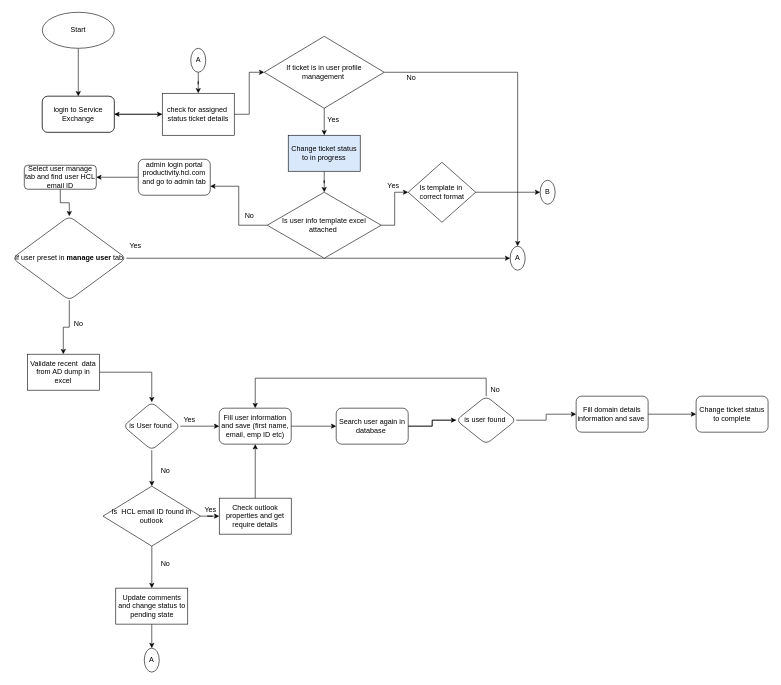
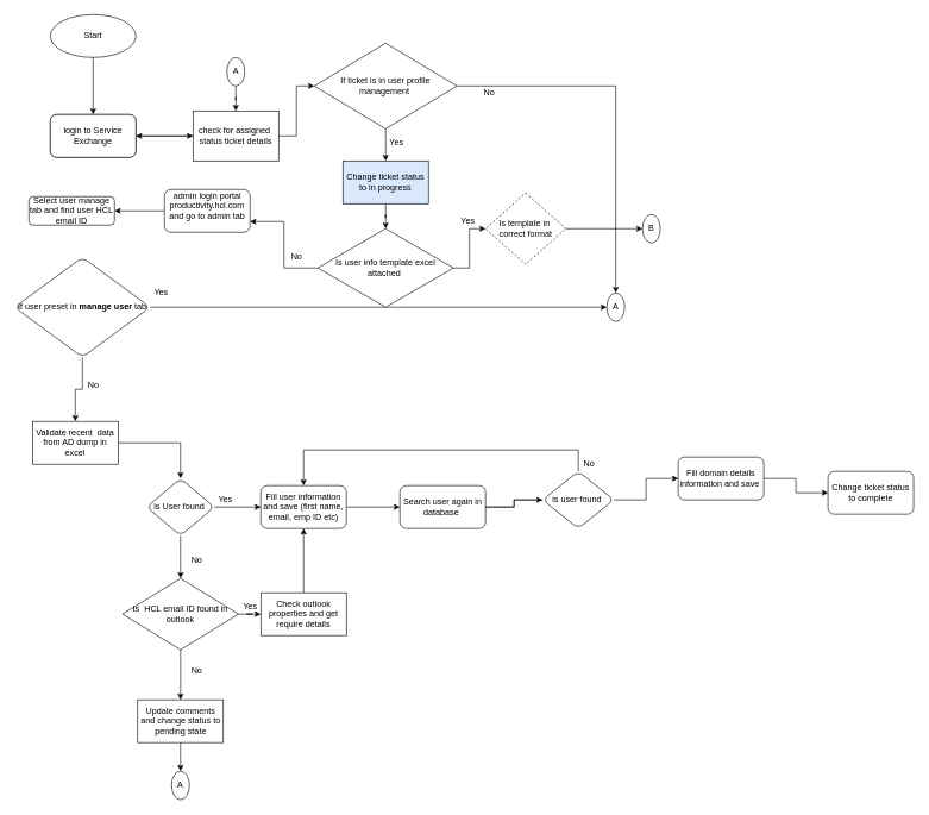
  <mxCell id="0" />
  <mxCell id="1" parent="0" />
  <mxCell id="2" value="" style="edgeStyle=orthogonalEdgeStyle;rounded=0;orthogonalLoop=1;jettySize=auto;html=1;startArrow=none;" parent="1" source="9" target="5" edge="1"><mxGeometry relative="1" as="geometry"><Array as="points" /></mxGeometry></mxCell>
- <mxCell id="3" value="" style="edgeStyle=orthogonalEdgeStyle;rounded=0;orthogonalLoop=1;jettySize=auto;html=1;" parent="1" source="4" target="22" edge="1"><mxGeometry relative="1" as="geometry" /></mxCell>
  <mxCell id="4" value="Select user manage tab and find user HCL email ID" style="rounded=1;whiteSpace=wrap;html=1;fontSize=12;glass=0;strokeWidth=1;shadow=0;" parent="1" vertex="1"><mxGeometry x="40" y="275" width="120" height="40" as="geometry" /></mxCell>
  <mxCell id="5" value="service exchange(user raised ticket)" style="whiteSpace=wrap;html=1;rounded=1;glass=0;strokeWidth=1;shadow=0;" parent="1" vertex="1"><mxGeometry x="70" y="160" width="120" height="60" as="geometry" /></mxCell>
  <mxCell id="6" value="" style="edgeStyle=orthogonalEdgeStyle;rounded=0;orthogonalLoop=1;jettySize=auto;html=1;" parent="1" source="7" target="9" edge="1"><mxGeometry relative="1" as="geometry" /></mxCell>
  <mxCell id="7" value="login to Service Exchange" style="whiteSpace=wrap;html=1;rounded=1;glass=0;strokeWidth=1;shadow=0;" parent="1" vertex="1"><mxGeometry x="70" y="160" width="120" height="60" as="geometry" /></mxCell>
  <mxCell id="8" value="" style="edgeStyle=orthogonalEdgeStyle;rounded=0;orthogonalLoop=1;jettySize=auto;html=1;" parent="1" source="9" target="19" edge="1"><mxGeometry relative="1" as="geometry" /></mxCell>
  <mxCell id="9" value="check for assigned&amp;nbsp; status ticket details" style="whiteSpace=wrap;html=1;" parent="1" vertex="1"><mxGeometry x="270" y="155" width="120" height="70" as="geometry" /></mxCell>
  <mxCell id="10" value="" style="edgeStyle=orthogonalEdgeStyle;rounded=0;orthogonalLoop=1;jettySize=auto;html=1;" parent="1" source="11" target="4" edge="1"><mxGeometry relative="1" as="geometry" /></mxCell>
  <mxCell id="11" value="productivity.hcl.com and go to admin tab" style="whiteSpace=wrap;html=1;rounded=1;glass=0;strokeWidth=1;shadow=0;" parent="1" vertex="1"><mxGeometry x="230" y="265" width="120" height="60" as="geometry" /></mxCell>
  <mxCell id="12" value="admin login portal" style="text;html=1;align=center;verticalAlign=middle;resizable=0;points=[];autosize=1;strokeColor=none;fillColor=none;" parent="1" vertex="1"><mxGeometry x="235" y="265" width="110" height="20" as="geometry" /></mxCell>
  <mxCell id="13" value="" style="edgeStyle=orthogonalEdgeStyle;rounded=0;orthogonalLoop=1;jettySize=auto;html=1;startArrow=none;" parent="1" source="36" target="26" edge="1"><mxGeometry relative="1" as="geometry" /></mxCell>
  <mxCell id="14" value="" style="edgeStyle=orthogonalEdgeStyle;rounded=0;orthogonalLoop=1;jettySize=auto;html=1;" parent="1" source="16" target="34" edge="1"><mxGeometry relative="1" as="geometry" /></mxCell>
  <mxCell id="15" value="" style="edgeStyle=orthogonalEdgeStyle;rounded=0;orthogonalLoop=1;jettySize=auto;html=1;startArrow=none;" parent="1" source="34" target="36" edge="1"><mxGeometry relative="1" as="geometry" /></mxCell>
  <mxCell id="16" value="Fill user information and save (first name, email, emp ID etc)" style="whiteSpace=wrap;html=1;rounded=1;glass=0;strokeWidth=1;shadow=0;" parent="1" vertex="1"><mxGeometry x="365" y="680" width="120" height="60" as="geometry" /></mxCell>
  <mxCell id="17" value="" style="edgeStyle=orthogonalEdgeStyle;rounded=0;orthogonalLoop=1;jettySize=auto;html=1;entryX=0.5;entryY=0;entryDx=0;entryDy=0;" parent="1" source="19" target="50" edge="1"><mxGeometry relative="1" as="geometry"><mxPoint x="737" y="150" as="targetPoint" /></mxGeometry></mxCell>
  <mxCell id="18" value="" style="edgeStyle=orthogonalEdgeStyle;rounded=0;orthogonalLoop=1;jettySize=auto;html=1;" parent="1" source="19" target="64" edge="1"><mxGeometry relative="1" as="geometry" /></mxCell>
  <mxCell id="19" value="If ticket is in user profile management&amp;nbsp;" style="rhombus;whiteSpace=wrap;html=1;" parent="1" vertex="1"><mxGeometry x="440" y="60" width="200" height="120" as="geometry" /></mxCell>
  <mxCell id="20" value="" style="edgeStyle=orthogonalEdgeStyle;rounded=0;orthogonalLoop=1;jettySize=auto;html=1;" parent="1" source="22" target="28" edge="1"><mxGeometry relative="1" as="geometry" /></mxCell>
  <mxCell id="21" value="" style="edgeStyle=orthogonalEdgeStyle;rounded=0;orthogonalLoop=1;jettySize=auto;html=1;" parent="1" source="22" target="50" edge="1"><mxGeometry relative="1" as="geometry" /></mxCell>
  <mxCell id="22" value="If user preset in &lt;b&gt;manage user&lt;/b&gt; tab" style="rhombus;whiteSpace=wrap;html=1;rounded=1;glass=0;strokeWidth=1;shadow=0;" parent="1" vertex="1"><mxGeometry x="20" y="360" width="190" height="140" as="geometry" /></mxCell>
  <mxCell id="23" value="No" style="text;html=1;resizable=0;autosize=1;align=center;verticalAlign=middle;points=[];fillColor=none;strokeColor=none;rounded=0;" parent="1" vertex="1"><mxGeometry x="115" y="530" width="30" height="20" as="geometry" /></mxCell>
  <mxCell id="24" value="No" style="text;html=1;resizable=0;autosize=1;align=center;verticalAlign=middle;points=[];fillColor=none;strokeColor=none;rounded=0;" parent="1" vertex="1"><mxGeometry x="670" y="120" width="30" height="20" as="geometry" /></mxCell>
  <mxCell id="25" value="" style="edgeStyle=orthogonalEdgeStyle;rounded=0;orthogonalLoop=1;jettySize=auto;html=1;" parent="1" source="26" target="66" edge="1"><mxGeometry relative="1" as="geometry" /></mxCell>
- <mxCell id="26" value="&lt;span&gt;Fill domain details information and save&amp;nbsp;&lt;/span&gt;" style="rounded=1;whiteSpace=wrap;html=1;glass=0;strokeWidth=1;shadow=0;" parent="1" vertex="1"><mxGeometry x="960" y="660" width="120" height="60" as="geometry" /></mxCell>
+ <mxCell id="26" value="&lt;span&gt;Fill domain details information and save&amp;nbsp;&lt;/span&gt;" style="rounded=1;whiteSpace=wrap;html=1;glass=0;strokeWidth=1;shadow=0;" parent="1" vertex="1"><mxGeometry x="950" y="640" width="120" height="60" as="geometry" /></mxCell>
  <mxCell id="27" value="" style="edgeStyle=orthogonalEdgeStyle;rounded=0;orthogonalLoop=1;jettySize=auto;html=1;" parent="1" source="28" target="31" edge="1"><mxGeometry relative="1" as="geometry" /></mxCell>
  <mxCell id="28" value="Validate recent&amp;nbsp; data from AD dump in excel" style="whiteSpace=wrap;html=1;glass=0;strokeWidth=1;shadow=0;rounded=0;" parent="1" vertex="1"><mxGeometry x="45" y="590" width="120" height="60" as="geometry" /></mxCell>
  <mxCell id="29" value="" style="edgeStyle=orthogonalEdgeStyle;rounded=0;orthogonalLoop=1;jettySize=auto;html=1;" parent="1" source="31" target="16" edge="1"><mxGeometry relative="1" as="geometry" /></mxCell>
  <mxCell id="30" value="" style="edgeStyle=orthogonalEdgeStyle;rounded=0;orthogonalLoop=1;jettySize=auto;html=1;" parent="1" source="31" target="54" edge="1"><mxGeometry relative="1" as="geometry" /></mxCell>
  <mxCell id="31" value="is User found&amp;nbsp;" style="rhombus;whiteSpace=wrap;html=1;rounded=1;glass=0;strokeWidth=1;shadow=0;" parent="1" vertex="1"><mxGeometry x="205" y="670" width="95" height="80" as="geometry" /></mxCell>
  <mxCell id="32" value="No" style="text;html=1;resizable=0;autosize=1;align=center;verticalAlign=middle;points=[];fillColor=none;strokeColor=none;rounded=0;" parent="1" vertex="1"><mxGeometry x="260" y="774.5" width="30" height="20" as="geometry" /></mxCell>
  <mxCell id="33" value="No" style="text;html=1;resizable=0;autosize=1;align=center;verticalAlign=middle;points=[];fillColor=none;strokeColor=none;rounded=0;" parent="1" vertex="1"><mxGeometry x="810" y="640" width="30" height="20" as="geometry" /></mxCell>
  <mxCell id="34" value="Search user again in database&amp;nbsp;" style="rounded=1;whiteSpace=wrap;html=1;glass=0;strokeWidth=1;shadow=0;" parent="1" vertex="1"><mxGeometry x="560" y="680" width="120" height="60" as="geometry" /></mxCell>
  <mxCell id="35" value="" style="edgeStyle=orthogonalEdgeStyle;rounded=0;orthogonalLoop=1;jettySize=auto;html=1;entryX=0.5;entryY=0;entryDx=0;entryDy=0;" parent="1" source="36" target="16" edge="1"><mxGeometry relative="1" as="geometry"><mxPoint x="810" y="830" as="targetPoint" /><Array as="points"><mxPoint x="810" y="630" /><mxPoint x="425" y="630" /></Array></mxGeometry></mxCell>
  <mxCell id="36" value="is user found&amp;nbsp;" style="rhombus;whiteSpace=wrap;html=1;rounded=1;glass=0;strokeWidth=1;shadow=0;" parent="1" vertex="1"><mxGeometry x="760" y="660" width="100" height="80" as="geometry" /></mxCell>
  <mxCell id="37" value="" style="edgeStyle=orthogonalEdgeStyle;rounded=0;orthogonalLoop=1;jettySize=auto;html=1;endArrow=none;" parent="1" source="34" target="36" edge="1"><mxGeometry relative="1" as="geometry"><mxPoint x="670" y="690" as="sourcePoint" /><mxPoint x="960" y="690" as="targetPoint" /></mxGeometry></mxCell>
  <mxCell id="38" value="" style="edgeStyle=orthogonalEdgeStyle;rounded=0;orthogonalLoop=1;jettySize=auto;html=1;" parent="1" source="39" target="7" edge="1"><mxGeometry relative="1" as="geometry" /></mxCell>
  <mxCell id="39" value="Start" style="ellipse;whiteSpace=wrap;html=1;rounded=1;glass=0;strokeWidth=1;shadow=0;" parent="1" vertex="1"><mxGeometry x="70" y="20" width="120" height="60" as="geometry" /></mxCell>
  <mxCell id="40" value="" style="edgeStyle=orthogonalEdgeStyle;rounded=0;orthogonalLoop=1;jettySize=auto;html=1;" parent="1" source="42" target="44" edge="1"><mxGeometry relative="1" as="geometry" /></mxCell>
  <mxCell id="41" value="" style="edgeStyle=orthogonalEdgeStyle;rounded=0;orthogonalLoop=1;jettySize=auto;html=1;entryX=1;entryY=0.75;entryDx=0;entryDy=0;" parent="1" source="42" target="11" edge="1"><mxGeometry relative="1" as="geometry"><mxPoint x="290" y="330" as="targetPoint" /></mxGeometry></mxCell>
  <mxCell id="42" value="Is user info template excel attached&amp;nbsp;" style="rhombus;whiteSpace=wrap;html=1;" parent="1" vertex="1"><mxGeometry x="445" y="320" width="190" height="110" as="geometry" /></mxCell>
  <mxCell id="43" value="" style="edgeStyle=orthogonalEdgeStyle;rounded=0;orthogonalLoop=1;jettySize=auto;html=1;" parent="1" source="44" target="51" edge="1"><mxGeometry relative="1" as="geometry" /></mxCell>
- <mxCell id="44" value="Is template in&amp;nbsp; correct format" style="rhombus;whiteSpace=wrap;html=1;" parent="1" vertex="1"><mxGeometry x="680" y="270" width="112.5" height="100" as="geometry" /></mxCell>
+ <mxCell id="44" value="Is template in&amp;nbsp; correct format" style="rhombus;whiteSpace=wrap;html=1;dashed=1;" parent="1" vertex="1"><mxGeometry x="680" y="270" width="112.5" height="100" as="geometry" /></mxCell>
  <mxCell id="45" value="No" style="text;html=1;resizable=0;autosize=1;align=center;verticalAlign=middle;points=[];fillColor=none;strokeColor=none;rounded=0;" parent="1" vertex="1"><mxGeometry x="400" y="350" width="30" height="20" as="geometry" /></mxCell>
  <mxCell id="46" value="Yes" style="text;html=1;resizable=0;autosize=1;align=center;verticalAlign=middle;points=[];fillColor=none;strokeColor=none;rounded=0;" parent="1" vertex="1"><mxGeometry x="640" y="300" width="30" height="20" as="geometry" /></mxCell>
  <mxCell id="47" value="Yes" style="text;html=1;resizable=0;autosize=1;align=center;verticalAlign=middle;points=[];fillColor=none;strokeColor=none;rounded=0;" parent="1" vertex="1"><mxGeometry x="210" y="400" width="30" height="20" as="geometry" /></mxCell>
  <mxCell id="48" value="" style="edgeStyle=orthogonalEdgeStyle;rounded=0;orthogonalLoop=1;jettySize=auto;html=1;" parent="1" source="49" target="9" edge="1"><mxGeometry relative="1" as="geometry" /></mxCell>
  <mxCell id="49" value="A" style="ellipse;whiteSpace=wrap;html=1;rounded=1;glass=0;strokeWidth=1;shadow=0;" parent="1" vertex="1"><mxGeometry x="317.5" y="80" width="25" height="40" as="geometry" /></mxCell>
  <mxCell id="50" value="A" style="ellipse;whiteSpace=wrap;html=1;rounded=1;glass=0;strokeWidth=1;shadow=0;" parent="1" vertex="1"><mxGeometry x="850" y="410" width="25" height="40" as="geometry" /></mxCell>
  <mxCell id="51" value="B" style="ellipse;whiteSpace=wrap;html=1;rounded=1;glass=0;strokeWidth=1;shadow=0;" parent="1" vertex="1"><mxGeometry x="900" y="300" width="25" height="40" as="geometry" /></mxCell>
  <mxCell id="52" value="" style="edgeStyle=orthogonalEdgeStyle;rounded=0;orthogonalLoop=1;jettySize=auto;html=1;" parent="1" source="54" target="56" edge="1"><mxGeometry relative="1" as="geometry" /></mxCell>
  <mxCell id="53" value="" style="edgeStyle=orthogonalEdgeStyle;rounded=0;orthogonalLoop=1;jettySize=auto;html=1;" parent="1" source="54" target="61" edge="1"><mxGeometry relative="1" as="geometry" /></mxCell>
  <mxCell id="54" value="Is&amp;nbsp; HCL email ID found in outlook" style="rhombus;whiteSpace=wrap;html=1;" parent="1" vertex="1"><mxGeometry x="171.25" y="810" width="162.5" height="100" as="geometry" /></mxCell>
  <mxCell id="55" value="" style="edgeStyle=orthogonalEdgeStyle;rounded=0;orthogonalLoop=1;jettySize=auto;html=1;" parent="1" source="56" target="59" edge="1"><mxGeometry relative="1" as="geometry" /></mxCell>
  <mxCell id="56" value="Update comments and change status to pending state" style="whiteSpace=wrap;html=1;" parent="1" vertex="1"><mxGeometry x="192.5" y="980" width="120" height="60" as="geometry" /></mxCell>
  <mxCell id="57" value="No" style="text;html=1;resizable=0;autosize=1;align=center;verticalAlign=middle;points=[];fillColor=none;strokeColor=none;rounded=0;" parent="1" vertex="1"><mxGeometry x="260" y="930" width="30" height="20" as="geometry" /></mxCell>
  <mxCell id="58" value="Yes" style="text;html=1;resizable=0;autosize=1;align=center;verticalAlign=middle;points=[];fillColor=none;strokeColor=none;rounded=0;" parent="1" vertex="1"><mxGeometry x="335" y="840" width="30" height="20" as="geometry" /></mxCell>
  <mxCell id="59" value="A" style="ellipse;whiteSpace=wrap;html=1;rounded=1;glass=0;strokeWidth=1;shadow=0;" parent="1" vertex="1"><mxGeometry x="240" y="1080" width="25" height="40" as="geometry" /></mxCell>
  <mxCell id="60" value="" style="edgeStyle=orthogonalEdgeStyle;rounded=0;orthogonalLoop=1;jettySize=auto;html=1;" parent="1" source="61" target="16" edge="1"><mxGeometry relative="1" as="geometry" /></mxCell>
  <mxCell id="61" value="Check outlook properties and get require details" style="whiteSpace=wrap;html=1;" parent="1" vertex="1"><mxGeometry x="365" y="830" width="120" height="60" as="geometry" /></mxCell>
  <mxCell id="62" value="Yes" style="text;html=1;resizable=0;autosize=1;align=center;verticalAlign=middle;points=[];fillColor=none;strokeColor=none;rounded=0;" parent="1" vertex="1"><mxGeometry x="300" y="690" width="30" height="20" as="geometry" /></mxCell>
  <mxCell id="63" value="" style="edgeStyle=orthogonalEdgeStyle;rounded=0;orthogonalLoop=1;jettySize=auto;html=1;" parent="1" source="64" target="42" edge="1"><mxGeometry relative="1" as="geometry" /></mxCell>
  <mxCell id="64" value="Change ticket status to in progress" style="whiteSpace=wrap;html=1;fillColor=#dae8fc;" parent="1" vertex="1"><mxGeometry x="480" y="225" width="120" height="60" as="geometry" /></mxCell>
  <mxCell id="65" value="Yes" style="text;html=1;resizable=0;autosize=1;align=center;verticalAlign=middle;points=[];fillColor=none;strokeColor=none;rounded=0;" parent="1" vertex="1"><mxGeometry x="540" y="190" width="30" height="20" as="geometry" /></mxCell>
  <mxCell id="66" value="Change ticket status to complete" style="whiteSpace=wrap;html=1;rounded=1;glass=0;strokeWidth=1;shadow=0;" parent="1" vertex="1"><mxGeometry x="1160" y="660" width="120" height="60" as="geometry" /></mxCell>
